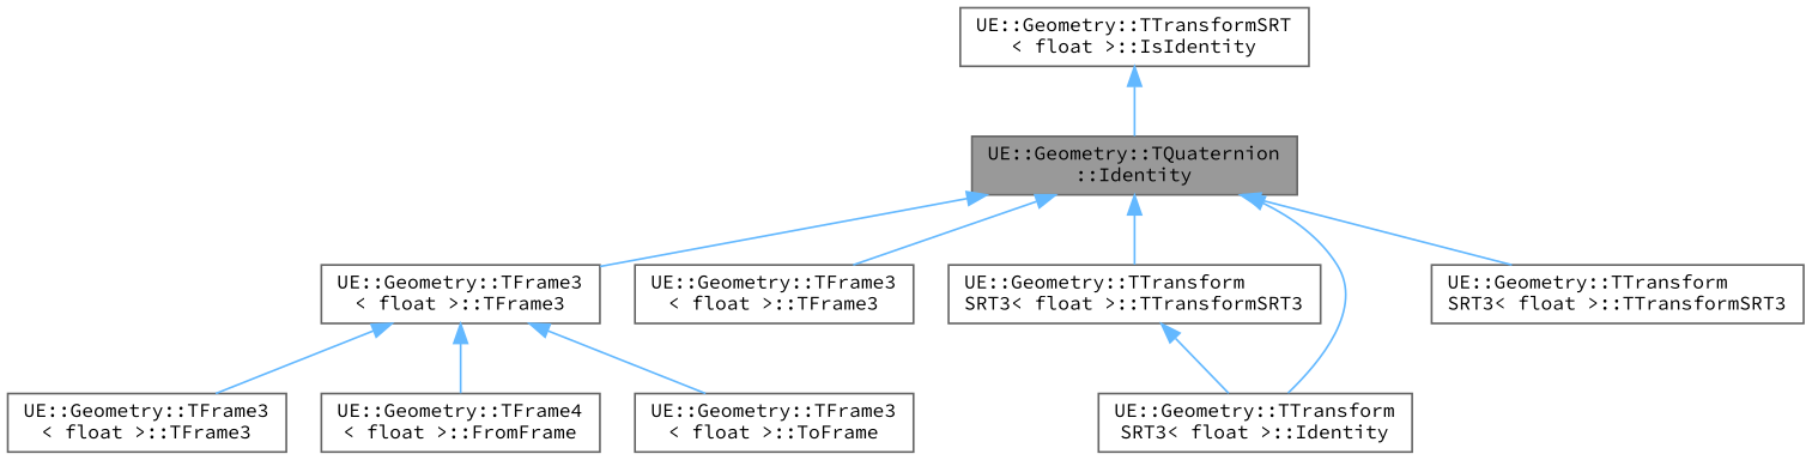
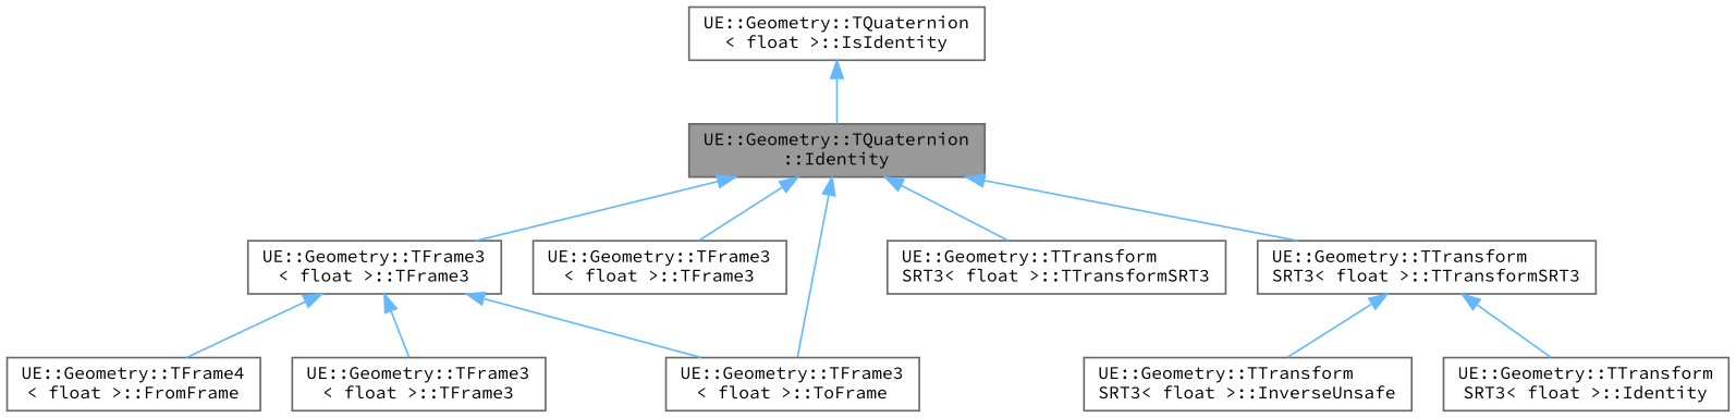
  digraph {
    fontname="Source Code Pro"
    rankdir=TB
    node [color=grey40 fillcolor=white fontname="Source Code Pro" fontsize=10 shape=box style=filled]
    edge [color=steelblue1 dir=back fontname="Source Code Pro" fontsize=10 labelfontname=Helvetica labelfontsize=10 style=solid]
    n1 [color=gray40 fillcolor=grey60 fontcolor=black height=0.2 label="UE::Geometry::TQuaternion\l::Identity" width=0.4]
    n2 [height=0.2 label="UE::Geometry::TFrame3\l\< float \>::TFrame3" width=0.4]
    n3 [height=0.2 label="UE::Geometry::TFrame3\l\< float \>::TFrame3" width=0.4]
    n4 [height=0.2 label="UE::Geometry::TTransform\lSRT3\< float \>::TTransformSRT3" width=0.4]
    n5 [height=0.2 label="UE::Geometry::TTransform\lSRT3\< float \>::Identity" width=0.4]
    n6 [height=0.2 label="UE::Geometry::TTransform\lSRT3\< float \>::TTransformSRT3" width=0.4]
    n7 [height=0.2 label="UE::Geometry::TFrame3\l\< float \>::TFrame3" width=0.4]
    n8 [height=0.2 label="UE::Geometry::TFrame4\l\< float \>::FromFrame" width=0.4]
    n9 [height=0.2 label="UE::Geometry::TFrame3\l\< float \>::ToFrame" width=0.4]
-   n11 [height=0.2 label="UE::Geometry::TTransformSRT\l\< float \>::IsIdentity" width=0.4]
+   n10 [height=0.2 label="UE::Geometry::TTransform\lSRT3\< float \>::InverseUnsafe" width=0.4]
+   n11 [height=0.2 label="UE::Geometry::TQuaternion\l\< float \>::IsIdentity" width=0.4]
    n1 -> n2
    n1 -> n3
    n1 -> n4
-   n1 -> n5
+   n1 -> n9
    n1 -> n6
    n2 -> n7
    n2 -> n8
    n2 -> n9
    n4 -> n5
+   n4 -> n10
    n11 -> n1
  }
